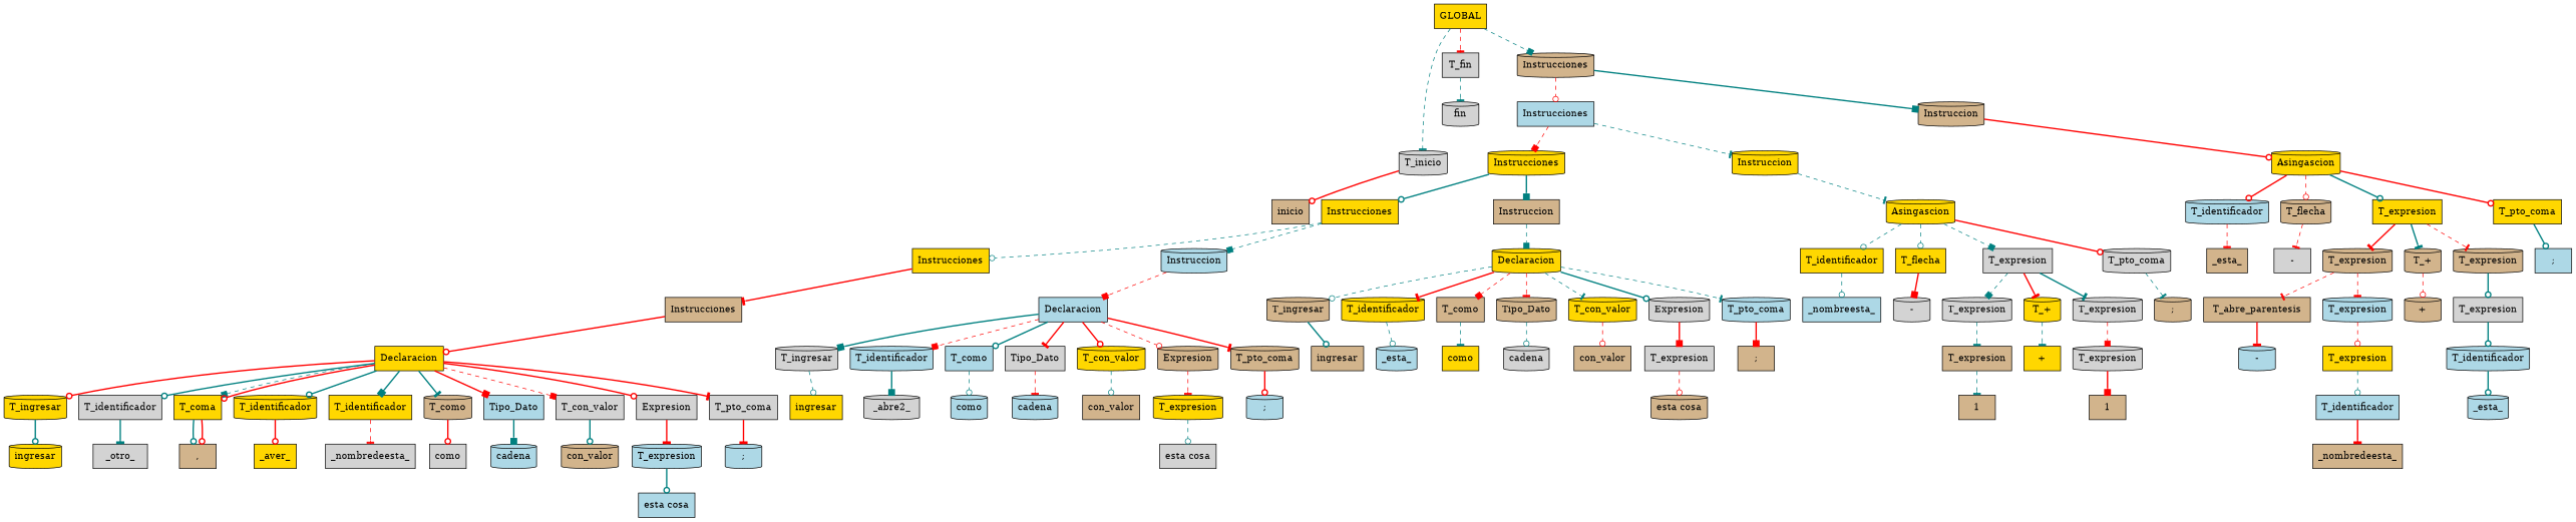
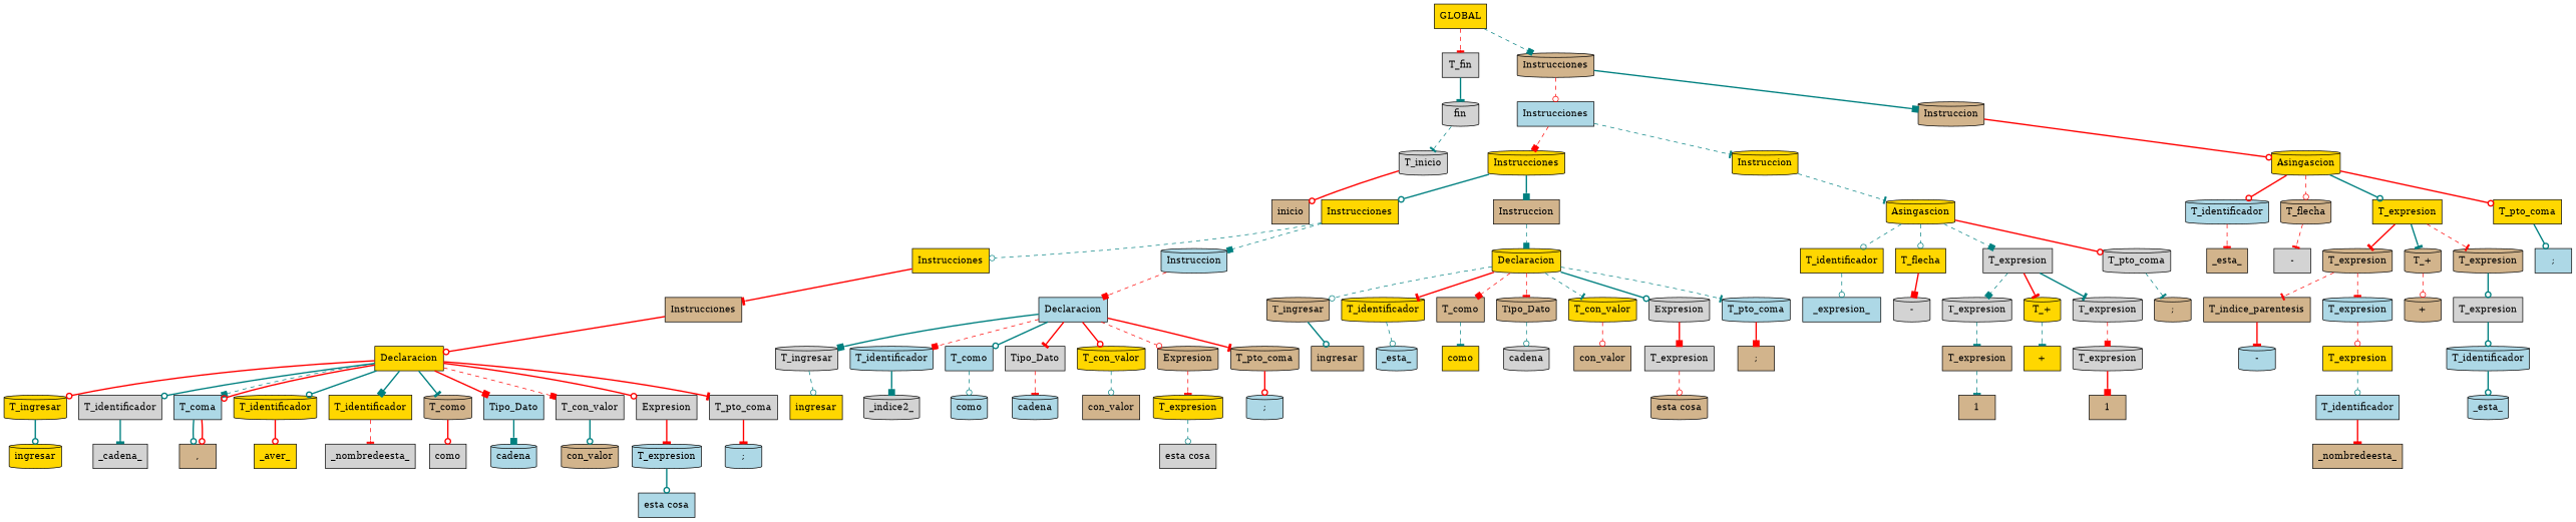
  digraph {
    fontname="DejaVu Serif"
    node [fillcolor=tan fontname="DejaVu Serif" shape=cylinder style=filled]
    edge [arrowhead=odot color=teal fontname="DejaVu Serif" style=bold]
    n1 [fillcolor=gold label=GLOBAL shape=box]
    n2 [fillcolor=lightgrey label=T_inicio]
    n3 [label=Instrucciones]
    n4 [fillcolor=lightgrey label=T_fin shape=box]
    n5 [label=inicio shape=box]
    n6 [fillcolor=lightblue label=Instrucciones shape=box]
    n7 [label=Instruccion]
    n8 [fillcolor=lightgrey label=fin]
    n9 [fillcolor=gold label=Instrucciones]
    n10 [fillcolor=gold label=Instruccion]
    n11 [fillcolor=gold label=Asingascion]
    n12 [fillcolor=gold label=Instrucciones shape=box]
    n13 [label=Instruccion shape=box]
    n14 [fillcolor=gold label=Asingascion]
    n15 [fillcolor=gold label=Instrucciones shape=box]
    n16 [fillcolor=lightblue label=Instruccion]
    n17 [fillcolor=gold label=Declaracion]
    n18 [label=Instrucciones shape=box]
    n19 [fillcolor=lightblue label=Declaracion shape=box]
    n20 [fillcolor=gold label=Declaracion shape=box]
    n21 [fillcolor=gold label=T_ingresar]
    n22 [fillcolor=lightgrey label=T_identificador shape=box]
-   n23 [fillcolor=gold label=T_coma shape=box]
+   n23 [fillcolor=lightblue label=T_coma shape=box]
    n24 [fillcolor=gold label=T_identificador]
    n25 [fillcolor=gold label=T_identificador shape=box]
    n26 [label=T_como]
    n27 [fillcolor=lightblue label=Tipo_Dato shape=box]
    n28 [fillcolor=lightgrey label=T_con_valor shape=box]
    n29 [fillcolor=lightgrey label=Expresion shape=box]
    n30 [fillcolor=lightgrey label=T_pto_coma shape=box]
    n31 [fillcolor=gold label=ingresar]
-   n32 [fillcolor=lightgrey label=_otro_ shape=box]
+   n32 [fillcolor=lightgrey label=_cadena_ shape=box]
    n33 [label="," shape=box]
    n34 [fillcolor=gold label=_aver_ shape=box]
    n35 [fillcolor=lightgrey label=_nombredeesta_ shape=box]
    n36 [fillcolor=lightgrey label=como shape=box]
    n37 [fillcolor=lightblue label=cadena]
    n38 [label=con_valor]
    n39 [fillcolor=lightblue label=T_expresion]
    n40 [fillcolor=lightblue label=";"]
    n41 [fillcolor=lightblue label="esta cosa" shape=box]
    n42 [fillcolor=lightgrey label=T_ingresar]
    n43 [fillcolor=lightblue label=T_identificador]
    n44 [fillcolor=lightblue label=T_como shape=box]
    n45 [fillcolor=lightgrey label=Tipo_Dato shape=box]
    n46 [fillcolor=gold label=T_con_valor]
    n47 [label=Expresion]
    n48 [label=T_pto_coma]
    n49 [fillcolor=gold label=ingresar shape=box]
-   n50 [fillcolor=lightgrey label=_abre2_]
+   n50 [fillcolor=lightgrey label=_indice2_]
    n51 [fillcolor=lightblue label=como]
    n52 [fillcolor=lightblue label=cadena]
    n53 [label=con_valor shape=box]
    n54 [fillcolor=gold label=T_expresion]
    n55 [fillcolor=lightblue label=";"]
    n56 [fillcolor=lightgrey label="esta cosa" shape=box]
    n57 [label=T_ingresar]
    n58 [fillcolor=gold label=T_identificador]
    n59 [label=T_como shape=box]
    n60 [label=Tipo_Dato]
    n61 [fillcolor=gold label=T_con_valor]
    n62 [fillcolor=lightgrey label=Expresion]
    n63 [fillcolor=lightblue label=T_pto_coma]
    n64 [label=ingresar shape=box]
    n65 [fillcolor=lightblue label=_esta_]
    n66 [fillcolor=gold label=como shape=box]
    n67 [fillcolor=lightgrey label=cadena]
    n68 [label=con_valor shape=box]
    n69 [fillcolor=lightgrey label=T_expresion shape=box]
    n70 [label=";" shape=box]
    n71 [label="esta cosa"]
    n72 [fillcolor=gold label=T_identificador shape=box]
    n73 [fillcolor=gold label=T_flecha shape=box]
    n74 [fillcolor=lightgrey label=T_expresion shape=box]
    n75 [fillcolor=lightgrey label=T_pto_coma]
-   n76 [fillcolor=lightblue label=_nombreesta_ shape=box]
+   n76 [fillcolor=lightblue label=_expresion_ shape=box]
    n77 [fillcolor=lightgrey label="-"]
    n78 [fillcolor=lightgrey label=T_expresion]
    n79 [fillcolor=gold label="T_+"]
    n80 [fillcolor=lightgrey label=T_expresion]
    n81 [label=";"]
    n82 [label=T_expresion shape=box]
    n83 [fillcolor=gold label="+" shape=box]
    n84 [fillcolor=lightgrey label=T_expresion]
    n85 [label=1 shape=box]
    n86 [label=1 shape=box]
    n87 [fillcolor=lightblue label=T_identificador]
    n88 [label=T_flecha]
    n89 [fillcolor=gold label=T_expresion shape=box]
    n90 [fillcolor=gold label=T_pto_coma shape=box]
    n91 [label=_esta_ shape=box]
    n92 [fillcolor=lightgrey label="-" shape=box]
    n93 [label=T_expresion]
    n94 [label="T_+"]
    n95 [label=T_expresion]
    n96 [fillcolor=lightblue label=";" shape=box]
-   n97 [label=T_abre_parentesis shape=box]
+   n97 [label=T_indice_parentesis shape=box]
    n98 [fillcolor=lightblue label=T_expresion]
    n99 [label="+"]
    n100 [fillcolor=lightgrey label=T_expresion shape=box]
    n101 [fillcolor=lightblue label="-"]
    n102 [fillcolor=gold label=T_expresion shape=box]
    n103 [fillcolor=lightblue label=T_identificador shape=box]
    n104 [label=_nombredeesta_ shape=box]
    n105 [fillcolor=lightblue label=T_identificador]
    n106 [fillcolor=lightblue label=_esta_]
-   n1 -> n2 [arrowhead=tee style=dashed]
+   n8 -> n2 [arrowhead=tee style=dashed]
    n1 -> n3 [arrowhead=box style=dashed]
    n1 -> n4 [arrowhead=tee color=red style=dashed]
    n2 -> n5 [color=red]
    n3 -> n6 [color=red style=dashed]
    n3 -> n7 [arrowhead=box]
-   n4 -> n8 [arrowhead=tee style=dashed]
+   n4 -> n8 [arrowhead=tee]
    n6 -> n9 [arrowhead=box color=red style=dashed]
    n6 -> n10 [arrowhead=tee style=dashed]
    n7 -> n11 [color=red]
    n9 -> n12
    n9 -> n13 [arrowhead=box]
    n10 -> n14 [arrowhead=tee style=dashed]
    n11 -> n87 [color=red]
    n11 -> n88 [color=red style=dashed]
    n11 -> n89
    n11 -> n90 [color=red]
    n12 -> n15 [style=dashed]
    n12 -> n16 [arrowhead=box style=dashed]
    n13 -> n17 [arrowhead=box style=dashed]
    n14 -> n72 [style=dashed]
    n14 -> n73 [style=dashed]
    n14 -> n74 [arrowhead=box style=dashed]
    n14 -> n75 [color=red]
    n15 -> n18 [arrowhead=tee color=red]
    n16 -> n19 [arrowhead=box color=red style=dashed]
    n17 -> n57 [style=dashed]
    n17 -> n58 [arrowhead=tee color=red]
    n17 -> n59 [arrowhead=box color=red style=dashed]
    n17 -> n60 [arrowhead=tee color=red style=dashed]
    n17 -> n61 [arrowhead=tee style=dashed]
    n17 -> n62
    n17 -> n63 [arrowhead=tee style=dashed]
    n18 -> n20 [color=red]
    n19 -> n42 [arrowhead=box]
    n19 -> n43 [arrowhead=box color=red style=dashed]
    n19 -> n44
    n19 -> n45 [arrowhead=tee color=red]
    n19 -> n46 [color=red]
    n19 -> n47 [color=red style=dashed]
    n19 -> n48 [arrowhead=tee color=red]
    n20 -> n21 [color=red]
    n20 -> n22
    n20 -> n23 [arrowhead=box style=dashed]
    n20 -> n23 [color=red]
    n20 -> n24
    n20 -> n25 [arrowhead=box]
    n20 -> n26 [arrowhead=tee]
    n20 -> n27 [arrowhead=box color=red]
    n20 -> n28 [arrowhead=box color=red style=dashed]
    n20 -> n29 [color=red]
    n20 -> n30 [arrowhead=tee color=red]
    n21 -> n31
    n22 -> n32 [arrowhead=tee]
    n23 -> n33
    n23 -> n33 [color=red]
    n24 -> n34 [color=red]
    n25 -> n35 [arrowhead=tee color=red style=dashed]
    n26 -> n36 [color=red]
    n27 -> n37 [arrowhead=box]
    n28 -> n38
    n29 -> n39 [arrowhead=tee color=red]
    n30 -> n40 [arrowhead=tee color=red]
    n39 -> n41
    n42 -> n49 [style=dashed]
    n43 -> n50 [arrowhead=box]
    n44 -> n51 [style=dashed]
    n45 -> n52 [arrowhead=tee color=red style=dashed]
    n46 -> n53 [style=dashed]
    n47 -> n54 [arrowhead=tee color=red style=dashed]
    n48 -> n55 [color=red]
    n54 -> n56 [style=dashed]
    n57 -> n64
    n58 -> n65 [style=dashed]
    n59 -> n66 [arrowhead=tee style=dashed]
    n60 -> n67 [style=dashed]
    n61 -> n68 [color=red style=dashed]
    n62 -> n69 [arrowhead=box color=red]
    n63 -> n70 [arrowhead=box color=red]
    n69 -> n71 [color=red style=dashed]
    n72 -> n76 [style=dashed]
    n73 -> n77 [arrowhead=box color=red]
    n74 -> n78 [arrowhead=box style=dashed]
    n74 -> n79 [arrowhead=tee color=red]
    n74 -> n80 [arrowhead=tee]
    n75 -> n81 [arrowhead=tee style=dashed]
    n78 -> n82 [arrowhead=tee style=dashed]
    n79 -> n83 [arrowhead=tee style=dashed]
    n80 -> n84 [arrowhead=box color=red style=dashed]
    n82 -> n85 [arrowhead=tee style=dashed]
    n84 -> n86 [arrowhead=box color=red]
    n87 -> n91 [arrowhead=tee color=red style=dashed]
    n88 -> n92 [arrowhead=tee color=red style=dashed]
    n89 -> n93 [arrowhead=tee color=red]
    n89 -> n94 [arrowhead=tee]
    n89 -> n95 [arrowhead=tee color=red style=dashed]
    n90 -> n96
    n93 -> n97 [arrowhead=tee color=red style=dashed]
    n93 -> n98 [arrowhead=tee color=red style=dashed]
    n94 -> n99 [color=red style=dashed]
    n95 -> n100
    n97 -> n101 [arrowhead=tee color=red]
    n98 -> n102 [color=red style=dashed]
    n100 -> n105
    n102 -> n103 [style=dashed]
    n103 -> n104 [arrowhead=tee color=red]
    n105 -> n106
  }
